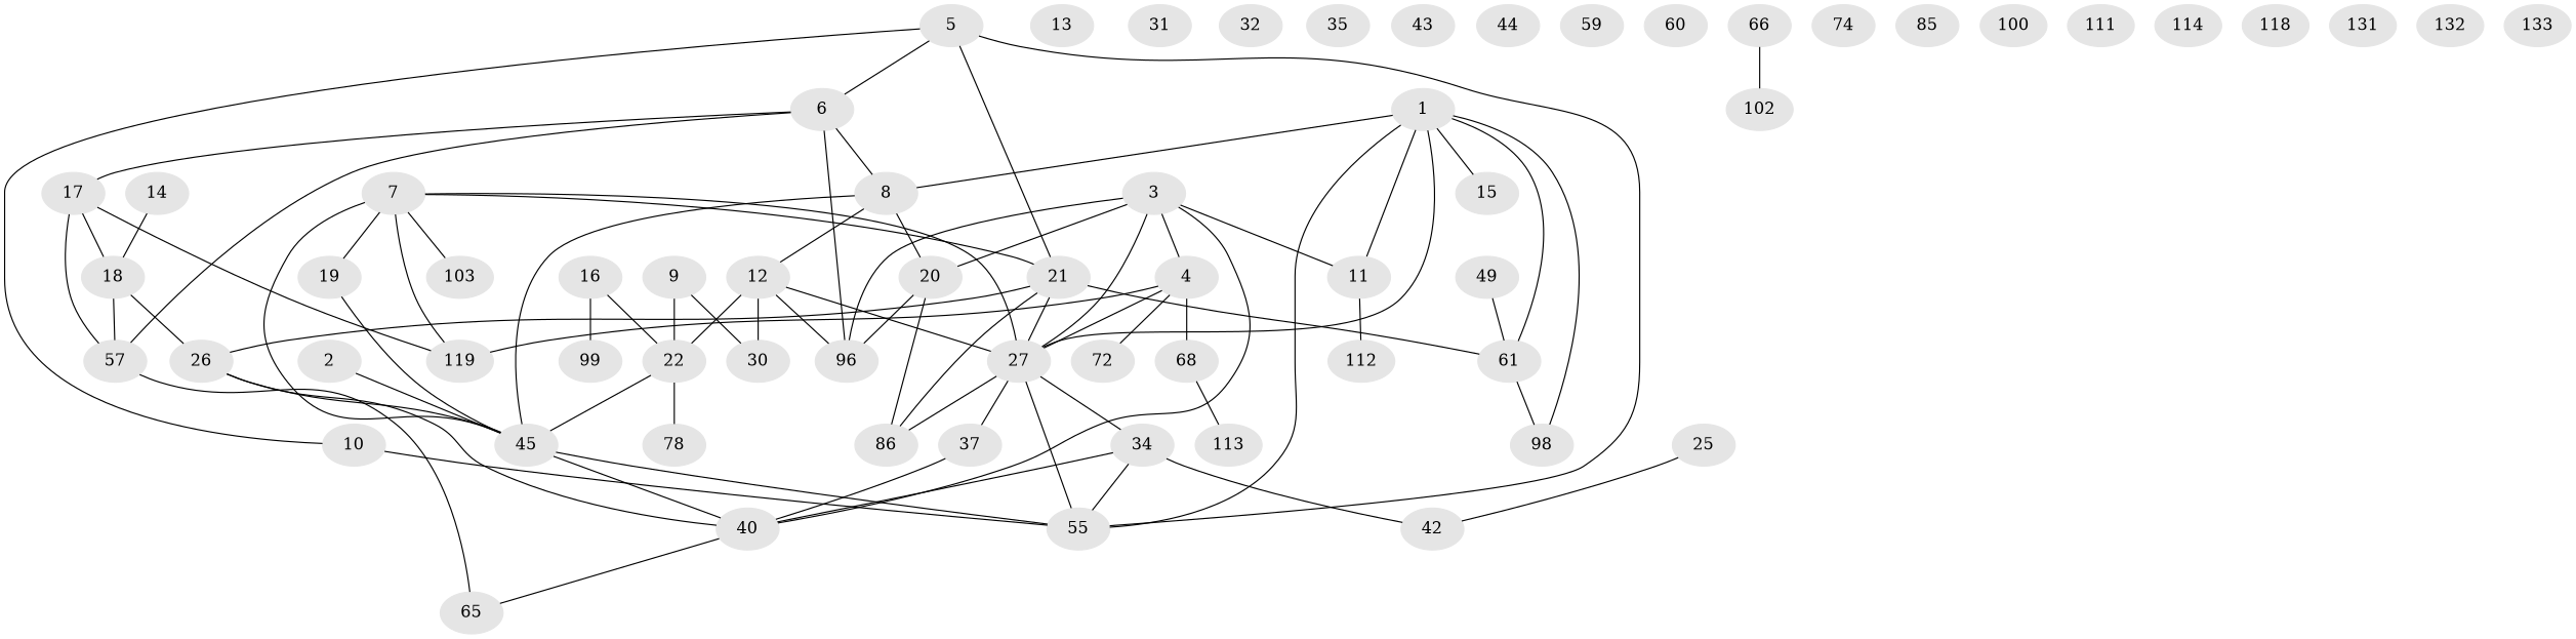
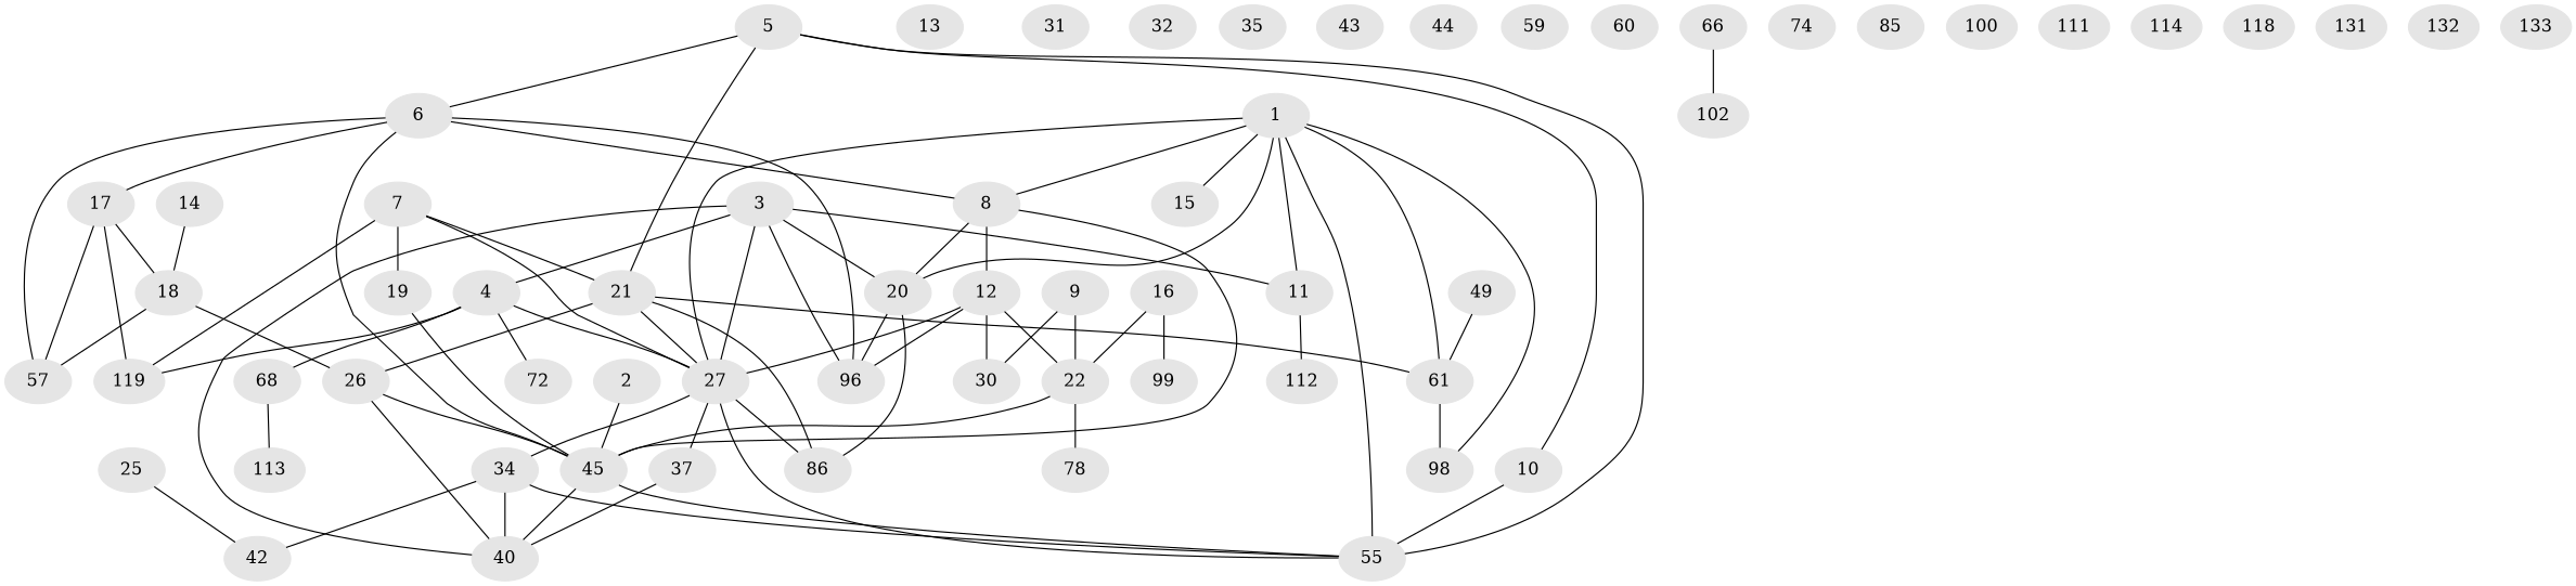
  graph {
    node [color=gray90 style=filled]
    1 [super="+58+93"]
    8 [super="+36"]
    11 [super="+107"]
    15
    20 [super="+23"]
    27 [super="+48+80"]
    55 [super="+117+62"]
    61 [super="+81"]
    98
    45 [super="+91+79"]
    12 [super="+124"]
    112
    96 [super="+110"]
    86 [super="+87"]
    34 [super="+47"]
    37
    2 [super="+109"]
    40 [super="+50"]
    3 [super="+29"]
    4 [super="+130+134+77"]
    68 [super="+73"]
    72
    119 [super="+122"]
-   65
    113
    6 [super="+33"]
    17 [super="+46+24"]
    57 [super="+75"]
    5
    10
    21 [super="+101+51"]
    26 [super="+54+38"]
    18 [super="+106+41"]
    7 [super="+56"]
    19
-   103
    22 [super="+116+63+71+105"]
    30 [super="+121+69"]
    9 [super="+52"]
    n40 [label=78 super="+84"]
    13
    14
    16 [super="+64"]
    99
    42 [super="+53+88"]
    25
    31
    32
    35
    43
    44
    49
    59
    60
    66
    102
    74
    85
    100
    111
    114
    118
    131
    132
    133
    1 -- 8
    1 -- 11
    1 -- 15
+   1 -- 20
    1 -- 27
    1 -- 55
    1 -- 61
    1 -- 98
    8 -- 20
    8 -- 45
    8 -- 12
    11 -- 112
    20 -- 96 [weight=2]
    20 -- 86
    27 -- 55
    27 -- 86
    27 -- 34
    27 -- 37
    61 -- 98
    45 -- 55
    45 -- 40
    12 -- 27
    12 -- 96
    12 -- 22
    12 -- 30 [weight=2]
    34 -- 55
    34 -- 40
    34 -- 42
    37 -- 40
    2 -- 45
-   40 -- 65
    3 -- 11
    3 -- 20
    3 -- 27
    3 -- 96
    3 -- 40
    3 -- 4
    4 -- 27
    4 -- 68
    4 -- 72
    4 -- 119
    68 -- 113
    6 -- 8
    6 -- 96
    6 -- 17
    6 -- 57
    17 -- 119
    17 -- 57
    17 -- 18
-   57 -- 65
    5 -- 55
    5 -- 6
    5 -- 10
    5 -- 21
    10 -- 55 [weight=2]
    21 -- 27
    21 -- 61
    21 -- 86
    21 -- 26
    26 -- 45
    26 -- 40
    18 -- 57
    18 -- 26
    7 -- 27
-   7 -- 45
+   6 -- 45
    7 -- 119 [weight=2]
    7 -- 21
    7 -- 19
-   7 -- 103
    19 -- 45
    22 -- 45
    22 -- n40
    9 -- 22
    9 -- 30
    14 -- 18
    16 -- 22 [weight=2]
    16 -- 99
    25 -- 42
    49 -- 61
    66 -- 102
  }
